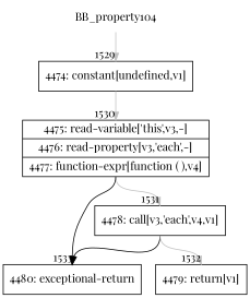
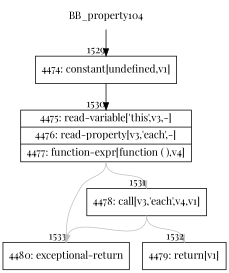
  digraph {
    fontname="Playfair Display"
    rankdir=TD
    node [fontname="Playfair Display" shape=record]
    edge [fontname="Playfair Display" headport=n tailport=s color=gray]
    n1 [label=BB_property104 shape=none]
    n2 [label="{4474: constant[undefined,v1]}"]
    n3 [label="{4475: read-variable['this',v3,-]|4476: read-property[v3,'each',-]|4477: function-expr[function ( ),v4]}"]
    n4 [label="{4478: call[v3,'each',v4,v1]}"]
    n5 [label="{4480: exceptional-return}"]
    n6 [label="{4479: return[v1]}"]
-   n1 -> n2 [headlabel="    1529"]
-   n2 -> n3 [headlabel="      1530"]
+   n1 -> n2 [headlabel="    1529" color=""]
+   n2 -> n3 [headlabel="      1530" color=""]
    n3 -> n4 [headlabel="      1531"]
-   n3 -> n5 [color=black headlabel="      1533"]
-   n4 -> n5 [color=black]
+   n3 -> n5 [headlabel="      1533"]
+   n4 -> n5
    n4 -> n6 [headlabel="      1532"]
  }
